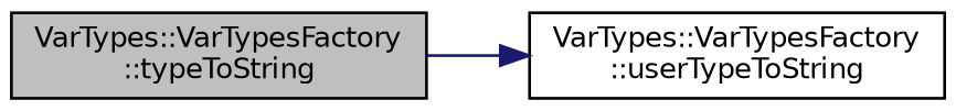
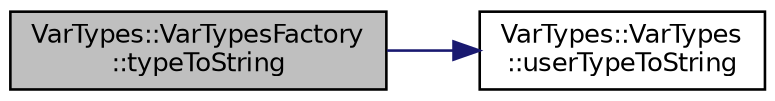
  digraph {
    rankdir=LR
    node [color=black fontname=Helvetica fontsize=10 shape=record style=filled]
    n1 [fillcolor=grey75 fontcolor=black height=0.2 label="VarTypes::VarTypesFactory\l::typeToString" width=0.4]
-   n2 [fillcolor=white height=0.2 label="VarTypes::VarTypesFactory\l::userTypeToString" width=0.4]
+   n2 [fillcolor=white height=0.2 label="VarTypes::VarTypes\l::userTypeToString" width=0.4]
    n1 -> n2 [color=midnightblue fontname=Helvetica fontsize=10 labelfontname=Helvetica labelfontsize=10 style=solid]
  }
